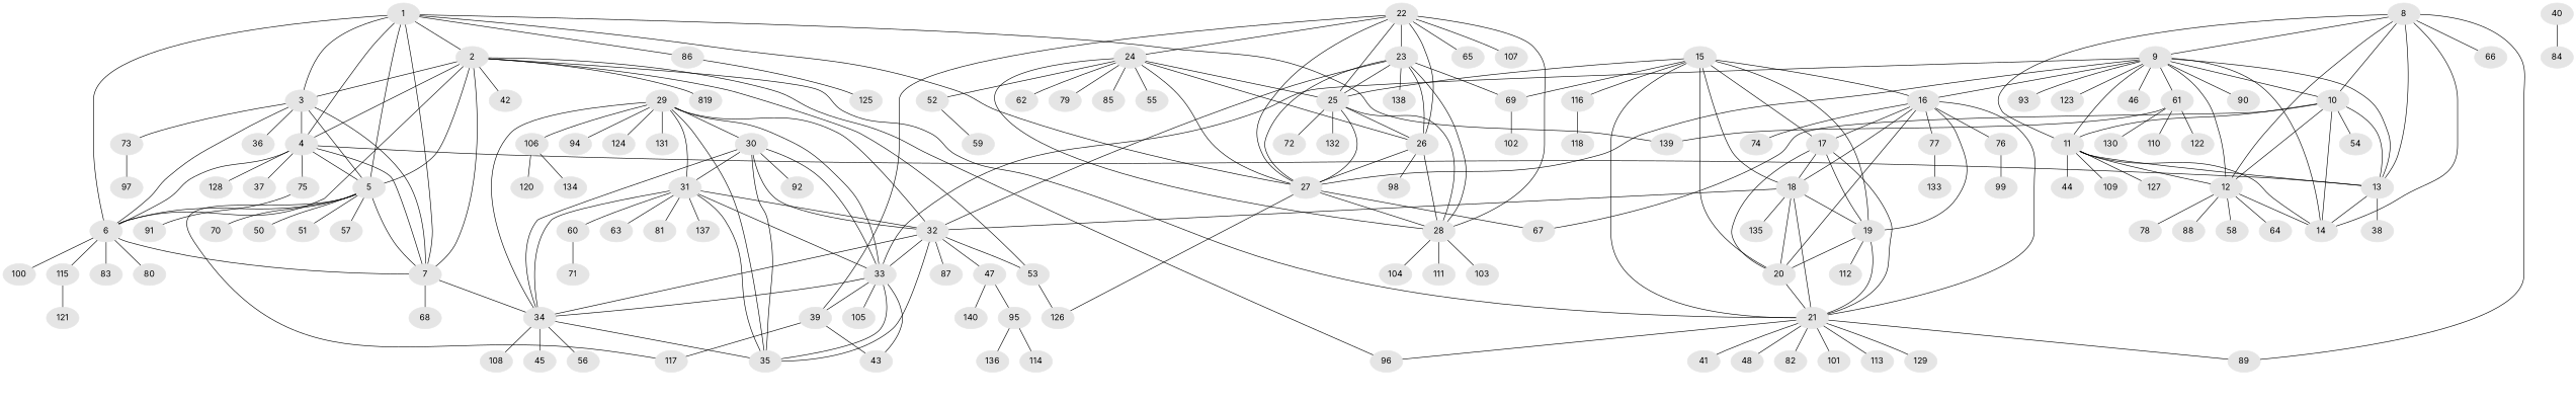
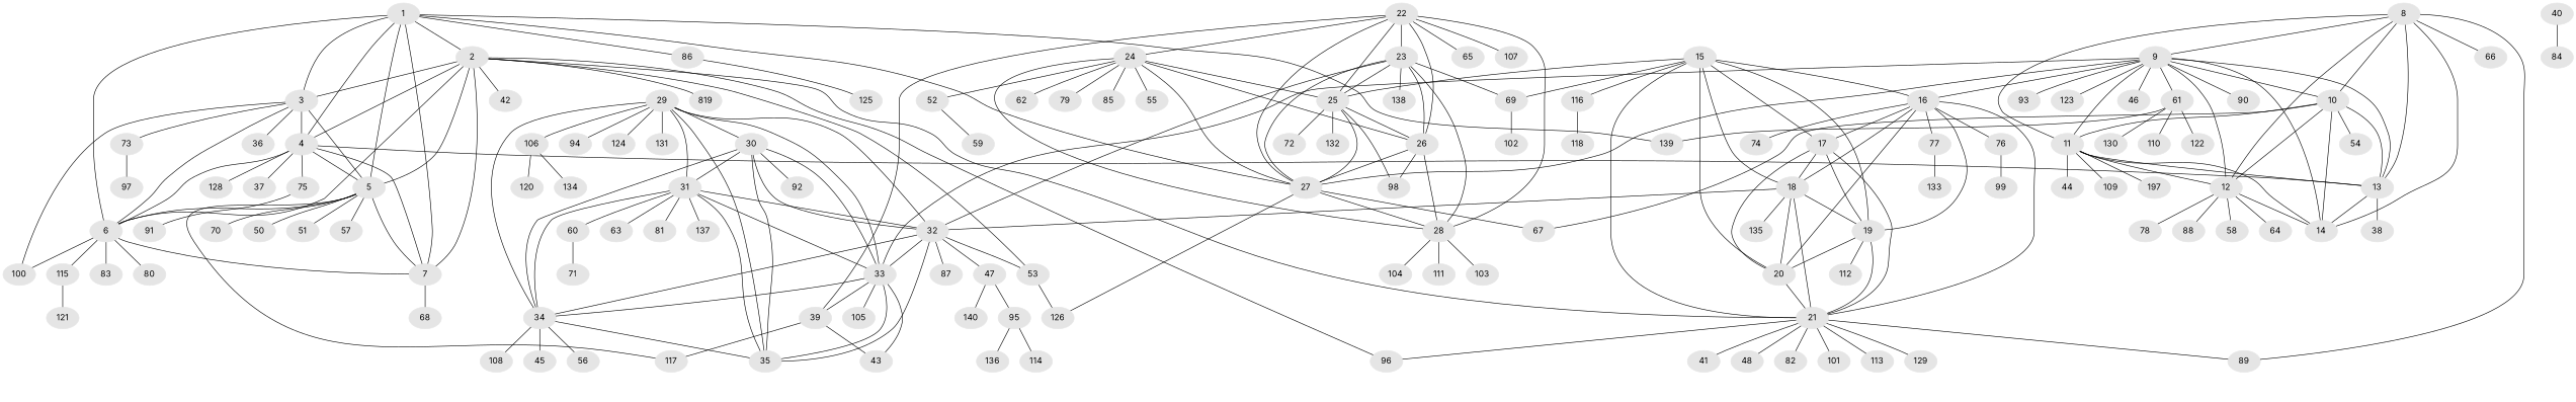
  graph {
    fontname=Inter
    node [color=gray90 fontname=Inter style=filled]
    edge [fontname=Inter]
    1
    2
    3
    4
    5
    6
    7
    27
    86
    139
    21
    42
    53
    96
    n15 [label=819]
    36
    73
    13
    37
    75
    128
    50
    51
    57
    70
    117
    80
    83
    100
    115
    34
    68
    67
    28
    126
    125
    89
    41
    48
    82
    101
    113
    129
    97
    14
    38
    91
    121
    35
    45
    56
    108
    8
    9
    10
    11
    12
    66
    16
    33
    46
    61
    90
    93
    123
    54
    44
    109
-   127
+   127 [label=197]
    58
    64
    78
    88
    17
    18
    19
    20
    74
    76
    77
    39
    43
    105
    110
    122
    130
    15
    25
    69
    116
    32
    135
    112
    26
    72
    132
    102
    118
    99
    133
    47
    87
    40
    84
    22
    23
    24
    65
    107
    138
    52
    55
    62
    79
    85
    98
    103
    104
    111
    59
    29
    30
    31
    94
    106
    124
    131
    92
    60
    63
    81
    137
    120
    134
    71
    95
    140
    114
    136
    1 -- 2
    1 -- 3
    1 -- 4
    1 -- 5
    1 -- 6
    1 -- 7
    1 -- 27
    1 -- 86
    1 -- 139
    2 -- 3
    2 -- 4
    2 -- 5
    2 -- 6
    2 -- 7
    2 -- 21
    2 -- 42
    2 -- 53
    2 -- 96
    2 -- n15
    3 -- 4
    3 -- 5
    3 -- 6
-   3 -- 7
+   3 -- 100
    3 -- 36
    3 -- 73
    4 -- 5
    4 -- 6
    4 -- 7
    4 -- 13
    4 -- 37
    4 -- 75
    4 -- 128
    5 -- 6
    5 -- 7
    5 -- 50
    5 -- 51
    5 -- 57
    5 -- 70
    5 -- 117
    6 -- 7
    6 -- 80
    6 -- 83
    6 -- 100
    6 -- 115
-   7 -- 34
    7 -- 68
    27 -- 67
    27 -- 28
    27 -- 126
    86 -- 125
    21 -- 96
    21 -- 89
    21 -- 41
    21 -- 48
    21 -- 82
    21 -- 101
    21 -- 113
    21 -- 129
    53 -- 126
    73 -- 97
    13 -- 14
    13 -- 38
    75 -- 91
    115 -- 121
    34 -- 35
    34 -- 45
    34 -- 56
    34 -- 108
    28 -- 103
    28 -- 104
    28 -- 111
    8 -- 13
    8 -- 89
    8 -- 14
    8 -- 9
    8 -- 10
    8 -- 11
    8 -- 12
    8 -- 66
    9 -- 27
    9 -- 13
    9 -- 14
    9 -- 10
    9 -- 11
    9 -- 12
    9 -- 16
    9 -- 33
    9 -- 46
    9 -- 61
    9 -- 90
    9 -- 93
    9 -- 123
    10 -- 13
    10 -- 67
    10 -- 14
    10 -- 11
    10 -- 12
    10 -- 54
    11 -- 13
    11 -- 14
    11 -- 12
    11 -- 44
    11 -- 109
    11 -- 127
    12 -- 14
    12 -- 58
    12 -- 64
    12 -- 78
    12 -- 88
    16 -- 21
    16 -- 17
    16 -- 18
    16 -- 19
    16 -- 20
    16 -- 74
    16 -- 76
    16 -- 77
    33 -- 34
    33 -- 35
    33 -- 39
    33 -- 43
    33 -- 105
    61 -- 139
    61 -- 110
    61 -- 122
    61 -- 130
    17 -- 21
    17 -- 18
    17 -- 19
    17 -- 20
    18 -- 21
    18 -- 19
    18 -- 20
    18 -- 32
    18 -- 135
    19 -- 21
    19 -- 20
    19 -- 112
    20 -- 21
    76 -- 99
    77 -- 133
    39 -- 117
    39 -- 43
    15 -- 21
    15 -- 16
    15 -- 17
    15 -- 18
    15 -- 19
    15 -- 20
    15 -- 25
    15 -- 69
    15 -- 116
    25 -- 27
-   25 -- 28
+   25 -- 98
    25 -- 26
    25 -- 72
    25 -- 132
    69 -- 102
    116 -- 118
    32 -- 53
    32 -- 34
    32 -- 35
    32 -- 33
    32 -- 47
    32 -- 87
    26 -- 27
    26 -- 28
    26 -- 98
    47 -- 95
    47 -- 140
    40 -- 84
    22 -- 27
    22 -- 28
    22 -- 39
    22 -- 25
    22 -- 26
    22 -- 23
    22 -- 24
    22 -- 65
    22 -- 107
    23 -- 27
    23 -- 28
    23 -- 25
    23 -- 69
    23 -- 32
    23 -- 26
    23 -- 138
    24 -- 27
    24 -- 28
    24 -- 25
    24 -- 26
    24 -- 52
    24 -- 55
    24 -- 62
    24 -- 79
    24 -- 85
    52 -- 59
    29 -- 34
    29 -- 35
    29 -- 33
    29 -- 32
    29 -- 30
    29 -- 31
    29 -- 94
    29 -- 106
    29 -- 124
    29 -- 131
    30 -- 34
    30 -- 35
    30 -- 33
    30 -- 32
    30 -- 31
    30 -- 92
    31 -- 34
    31 -- 35
    31 -- 33
    31 -- 32
    31 -- 60
    31 -- 63
    31 -- 81
    31 -- 137
    106 -- 120
    106 -- 134
    60 -- 71
    95 -- 114
    95 -- 136
  }
